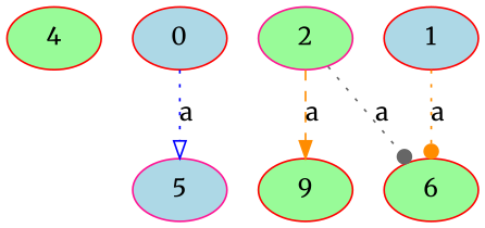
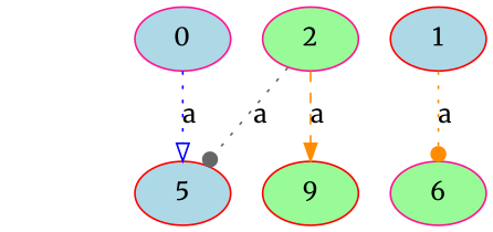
  strict digraph {
    fontname=Merriweather
    node [color=red fillcolor=palegreen fontname=Merriweather style=filled]
    edge [arrowhead=dot color=darkorange fontname=Merriweather style=dotted]
-   4
-   0 [fillcolor=lightblue]
-   5 [color=deeppink fillcolor=lightblue]
+   0 [color=deeppink fillcolor=lightblue]
+   5 [fillcolor=lightblue]
    1 [fillcolor=lightblue]
-   6
+   6 [color=deeppink]
    2 [color=deeppink]
    n7 [label=9]
    0 -> 5 [arrowhead=onormal color=blue label=a]
    1 -> 6 [label=a]
-   2 -> 6 [color=gray40 label=a]
+   2 -> 5 [color=gray40 label=a]
    2 -> n7 [arrowhead=normal label=a style=dashed]
  }
